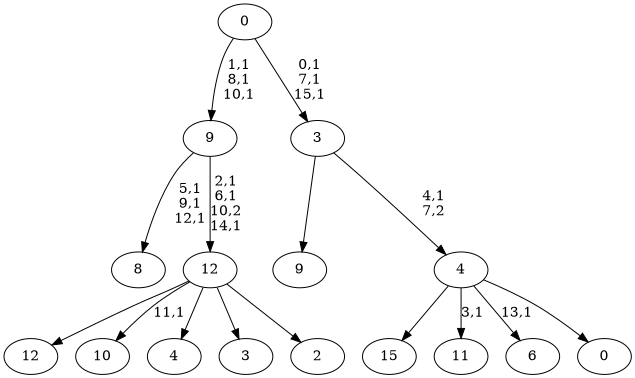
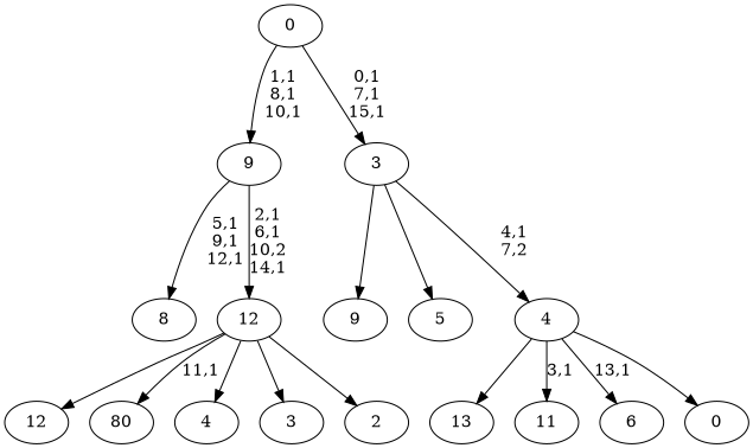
  digraph {
-   n1 [label=15]
+   n1 [label=13]
    n2 [label=12]
    n3 [label=11]
-   n4 [label=10]
+   n4 [label=80]
    n5 [label=9]
    n6 [label=8]
    n7 [label=6]
+   n8 [label=5]
    n9 [label=4]
    n10 [label=3]
    n11 [label=2]
    12
    9
    n14 [label=0]
    4
    3
    0
    12 -> n2
    12 -> n4 [label="11,1"]
    12 -> n9
    12 -> n10
    12 -> n11
    9 -> n6 [label="5,1\n9,1\n12,1"]
    9 -> 12 [label="2,1\n6,1\n10,2\n14,1"]
    4 -> n1
    4 -> n3 [label="3,1"]
    4 -> n7 [label="13,1"]
    4 -> n14
    3 -> n5
+   3 -> n8
    3 -> 4 [label="4,1\n7,2"]
    0 -> 9 [label="1,1\n8,1\n10,1"]
    0 -> 3 [label="0,1\n7,1\n15,1"]
  }
